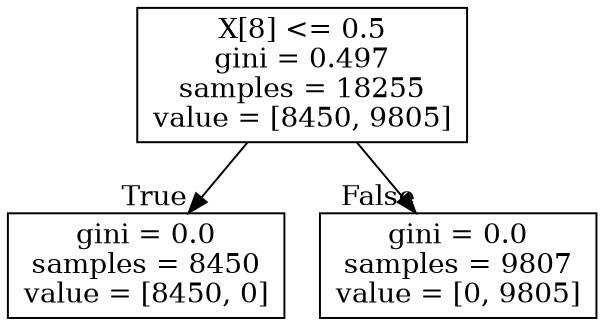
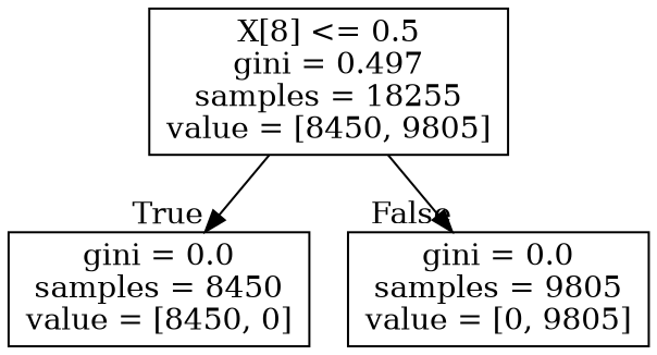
  digraph {
    node [shape=box]
    edge [labeldistance=2.5]
    n1 [label="X[8] <= 0.5\ngini = 0.497\nsamples = 18255\nvalue = [8450, 9805]"]
    n2 [label="gini = 0.0\nsamples = 8450\nvalue = [8450, 0]"]
-   n3 [label="gini = 0.0\nsamples = 9807\nvalue = [0, 9805]"]
+   n3 [label="gini = 0.0\nsamples = 9805\nvalue = [0, 9805]"]
    n1 -> n2 [headlabel=True labelangle=45]
    n1 -> n3 [headlabel=False labelangle=-45]
  }
